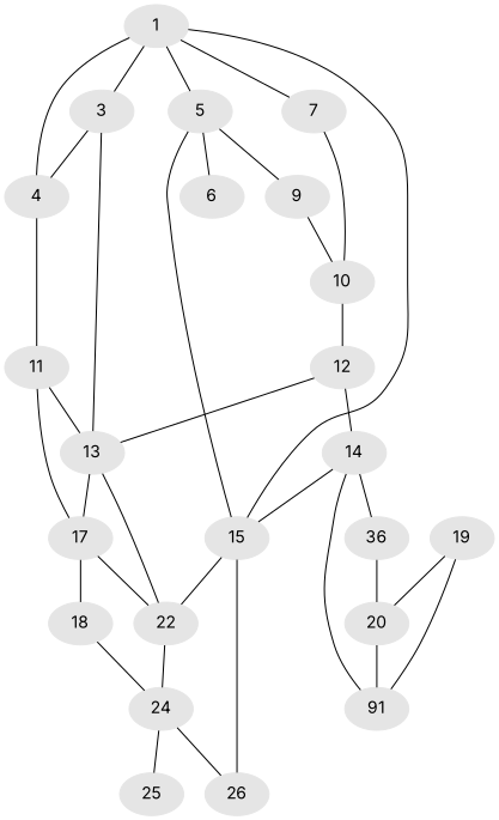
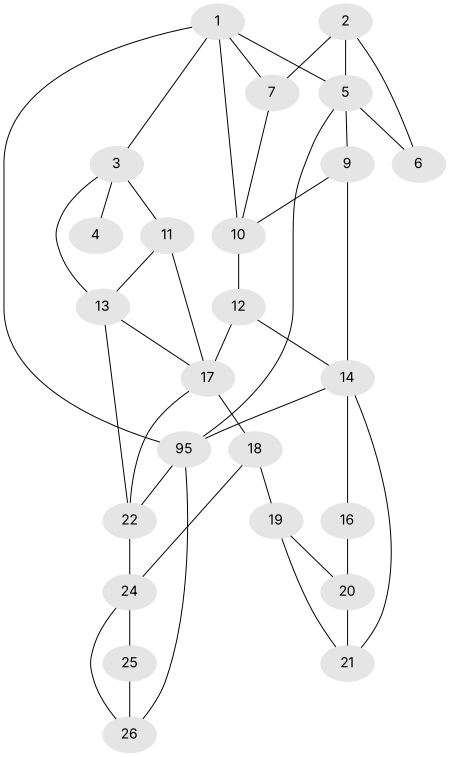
  graph {
    fontname=Inter
    node [color=gray90 fontname=Inter style=filled]
    edge [fontname=Inter weight=1.0]
    1
    3
    4
    5
    7
-   15
+   15 [label=95]
    13
    11
    6
    9
    10
    22
    26
+   2
    17
    14
    12
-   16 [label=36]
-   21 [label=91]
+   16
+   21
    18
    20
    24
    19
    25
    1 -- 3
-   1 -- 4 [weight=2.0]
+   1 -- 10 [weight=2.0]
    1 -- 5
    1 -- 7
    1 -- 15
    3 -- 4
    3 -- 13
-   4 -- 11
+   3 -- 11
    5 -- 15
    5 -- 6
    5 -- 9
    7 -- 10
    15 -- 22
    15 -- 26
    13 -- 22
    13 -- 17
    11 -- 13
    11 -- 17
    9 -- 10
+   9 -- 14
    10 -- 12
    22 -- 24
+   2 -- 5
+   2 -- 7
+   2 -- 6
    17 -- 22
    17 -- 18 [weight=2.0]
    14 -- 15
    14 -- 16
    14 -- 21
-   12 -- 13
+   12 -- 17
    12 -- 14 [weight=2.0]
    16 -- 20 [weight=2.0]
    18 -- 24
+   18 -- 19
    20 -- 21
    24 -- 26
    24 -- 25
    19 -- 21
    19 -- 20
+   25 -- 26
  }
